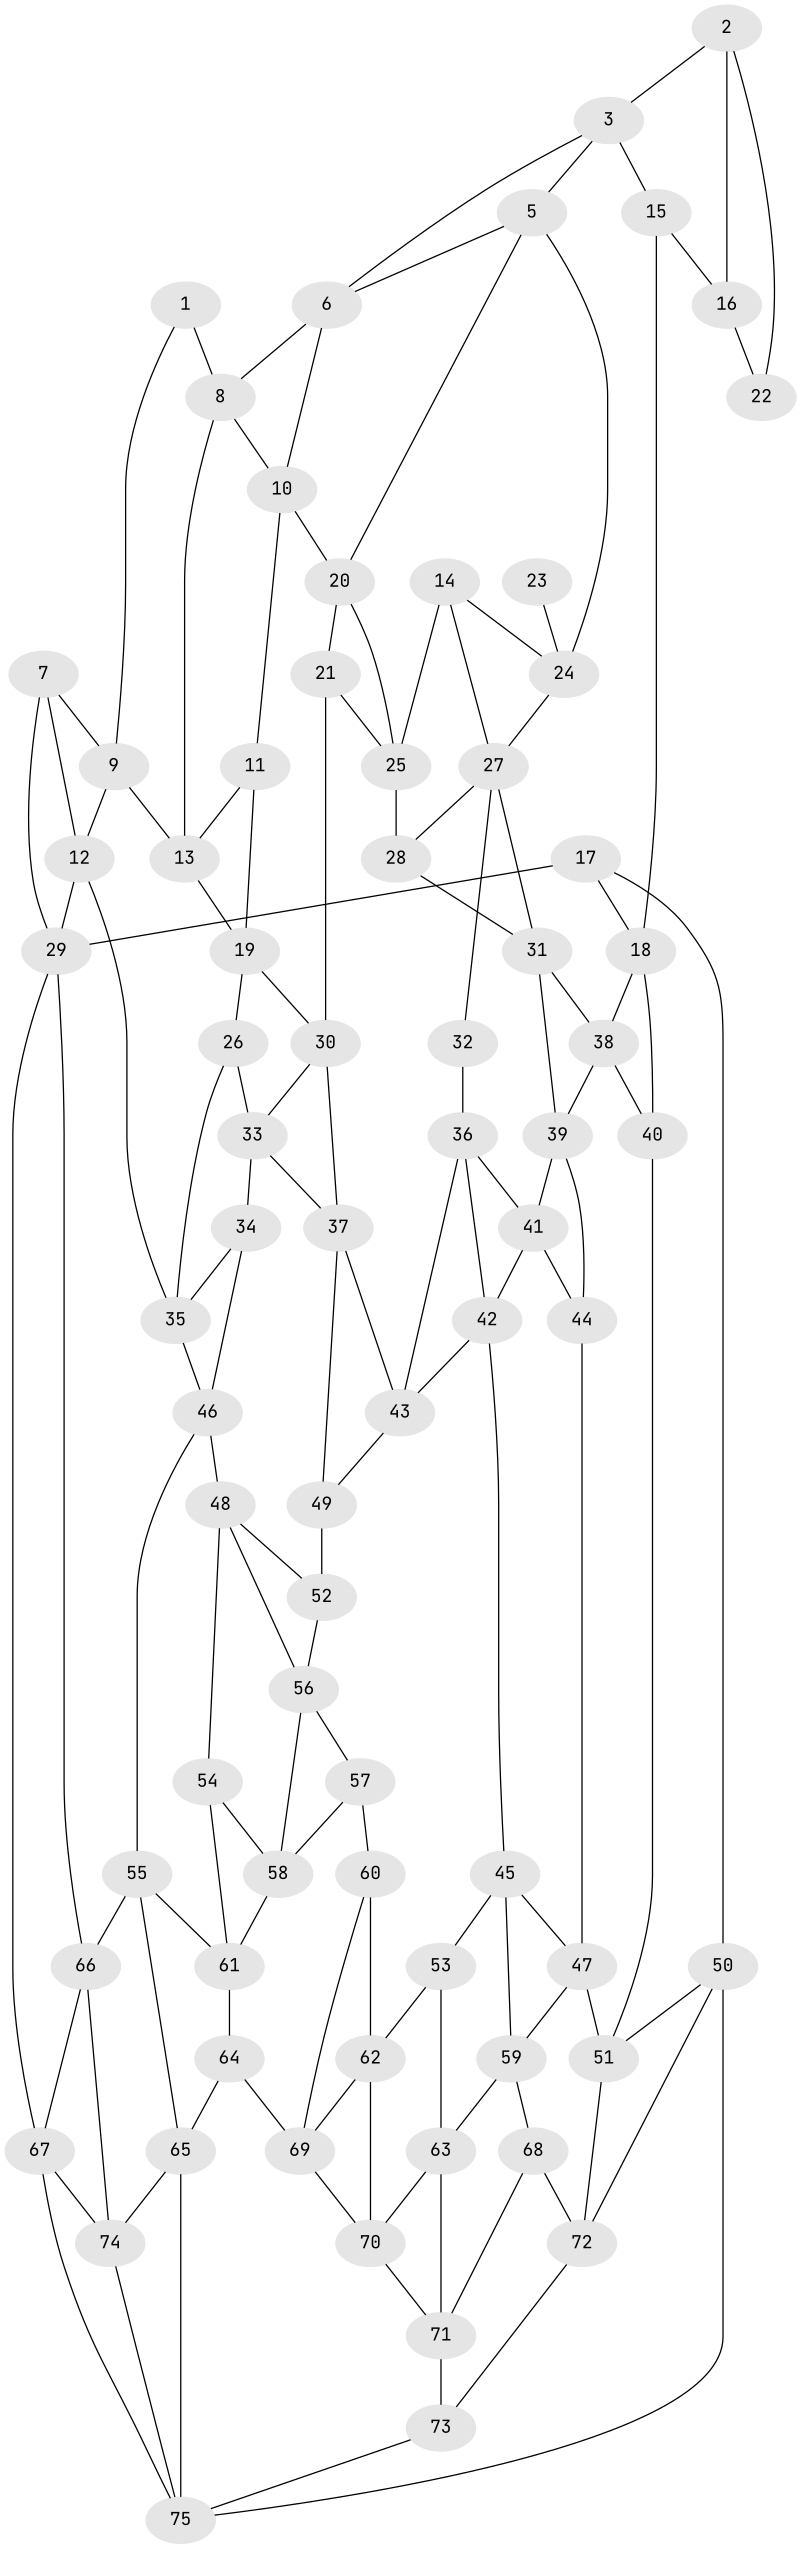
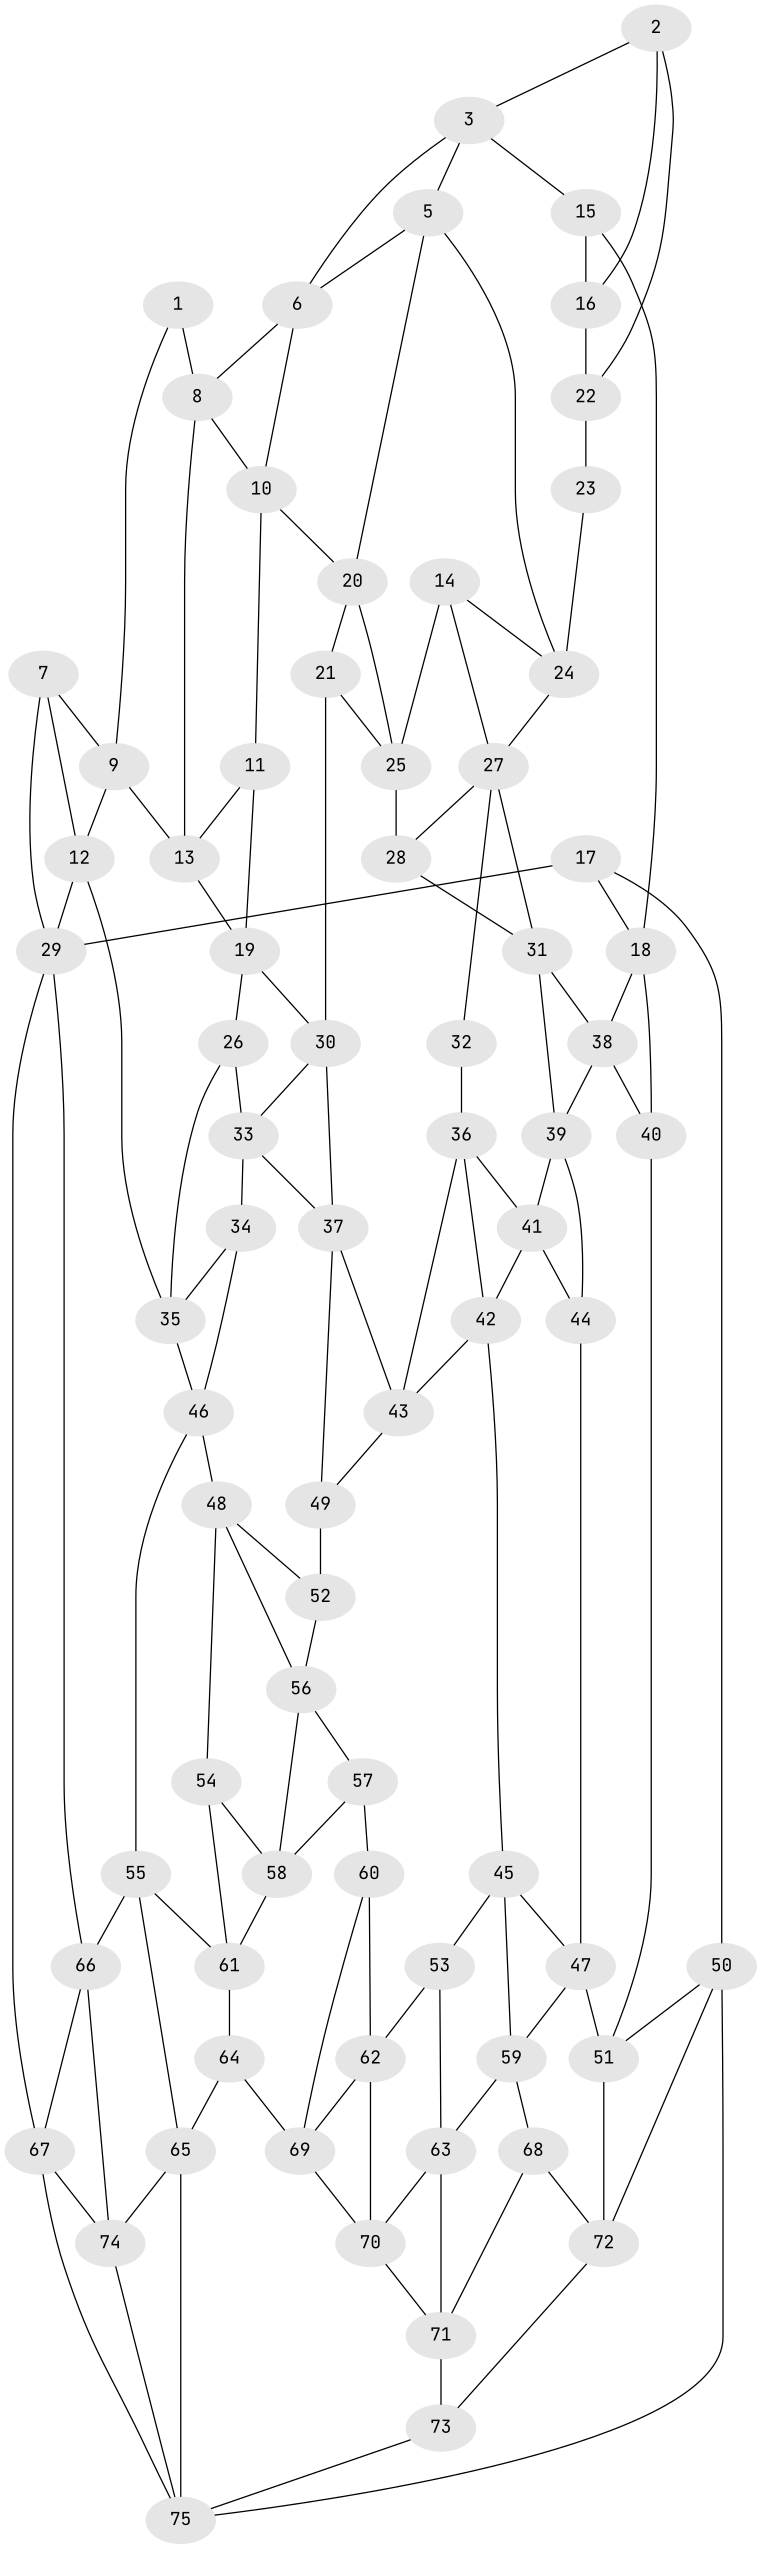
  graph {
    fontname="JetBrains Mono"
    node [color=gray90 fontname="JetBrains Mono" style=filled]
    edge [fontname="JetBrains Mono" weight=1.0]
    1
    8
    9
    10
    13
    12
    2
    3
    16
    22
    5
    6
    15
    23
    20
    24
    18
    17
    29
    50
    25
    21
    27
    11
    7
    35
    66
    67
    19
    26
    30
    46
    14
    28
    31
    32
    38
    40
    51
    72
    75
    39
    33
    37
    34
    36
    74
    43
    49
    41
    44
    42
    48
    55
    45
    52
    47
    53
    59
    62
    63
    68
    54
    56
    61
    65
    58
    57
    73
    69
    70
    71
    64
    60
    1 -- 8
    1 -- 9
    8 -- 10
    8 -- 13
    9 -- 13
    9 -- 12
    10 -- 20
    10 -- 11
    13 -- 19
    12 -- 29
    12 -- 35
    2 -- 3
    2 -- 16
    2 -- 22
    3 -- 5
    3 -- 6
    3 -- 15
    16 -- 22
+   22 -- 23 [weight=2.0]
    5 -- 6
    5 -- 20
    5 -- 24
    6 -- 8
    6 -- 10
    15 -- 16 [weight=2.0]
    15 -- 18
    23 -- 24
    20 -- 25
    20 -- 21
    24 -- 27
    18 -- 38
    18 -- 40
    17 -- 18
    17 -- 29
    17 -- 50
    29 -- 66
    29 -- 67
    50 -- 51
    50 -- 72
    50 -- 75
    25 -- 28
    21 -- 25
    21 -- 30
    27 -- 28
    27 -- 31
    27 -- 32
    11 -- 13
    11 -- 19
    7 -- 9
    7 -- 12
    7 -- 29
    35 -- 46
    66 -- 67
    66 -- 74
    67 -- 75
    67 -- 74
    19 -- 26
    19 -- 30
    26 -- 35
    26 -- 33
    30 -- 33
    30 -- 37
    46 -- 48
    46 -- 55
    14 -- 24
    14 -- 25
    14 -- 27
    28 -- 31
    31 -- 38
    31 -- 39
    32 -- 36 [weight=2.0]
    38 -- 40
    38 -- 39
    40 -- 51
    51 -- 72
    72 -- 73
    39 -- 41
    39 -- 44
    33 -- 37
    33 -- 34
    37 -- 43
    37 -- 49
    34 -- 35
    34 -- 46
    36 -- 43
    36 -- 41 [weight=2.0]
    36 -- 42
    74 -- 75
    43 -- 49
    49 -- 52 [weight=2.0]
    41 -- 44
    41 -- 42
    44 -- 47
    42 -- 43
    42 -- 45
    48 -- 52
    48 -- 54
    48 -- 56
    55 -- 66
    55 -- 61
    55 -- 65
    45 -- 47
    45 -- 53
    45 -- 59
    52 -- 56
    47 -- 51
    47 -- 59
    53 -- 62
    53 -- 63
    59 -- 63
    59 -- 68
    62 -- 69
    62 -- 70
    63 -- 70
    63 -- 71
    68 -- 72
    68 -- 71
    54 -- 61
    54 -- 58
    56 -- 58
    56 -- 57
    61 -- 64
    65 -- 75
    65 -- 74
    58 -- 61
    57 -- 58
    57 -- 60 [weight=2.0]
    73 -- 75
    69 -- 70
    70 -- 71
    71 -- 73
    64 -- 65
    64 -- 69
    60 -- 62
    60 -- 69
  }
